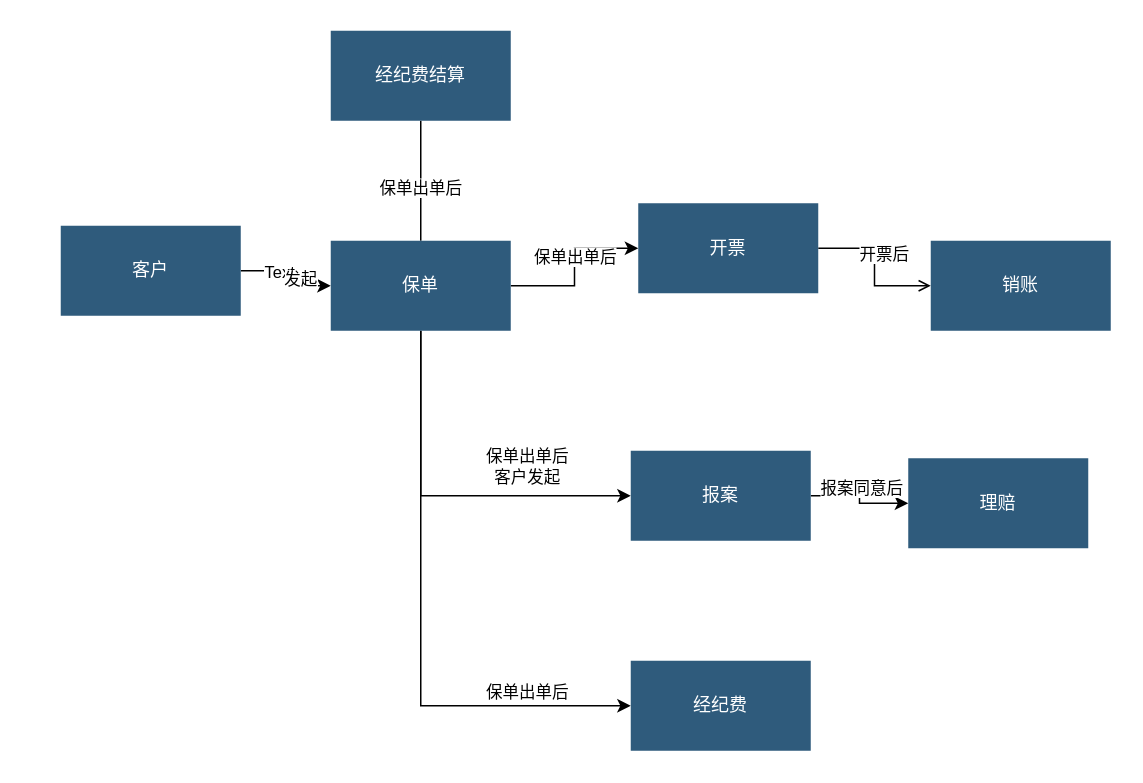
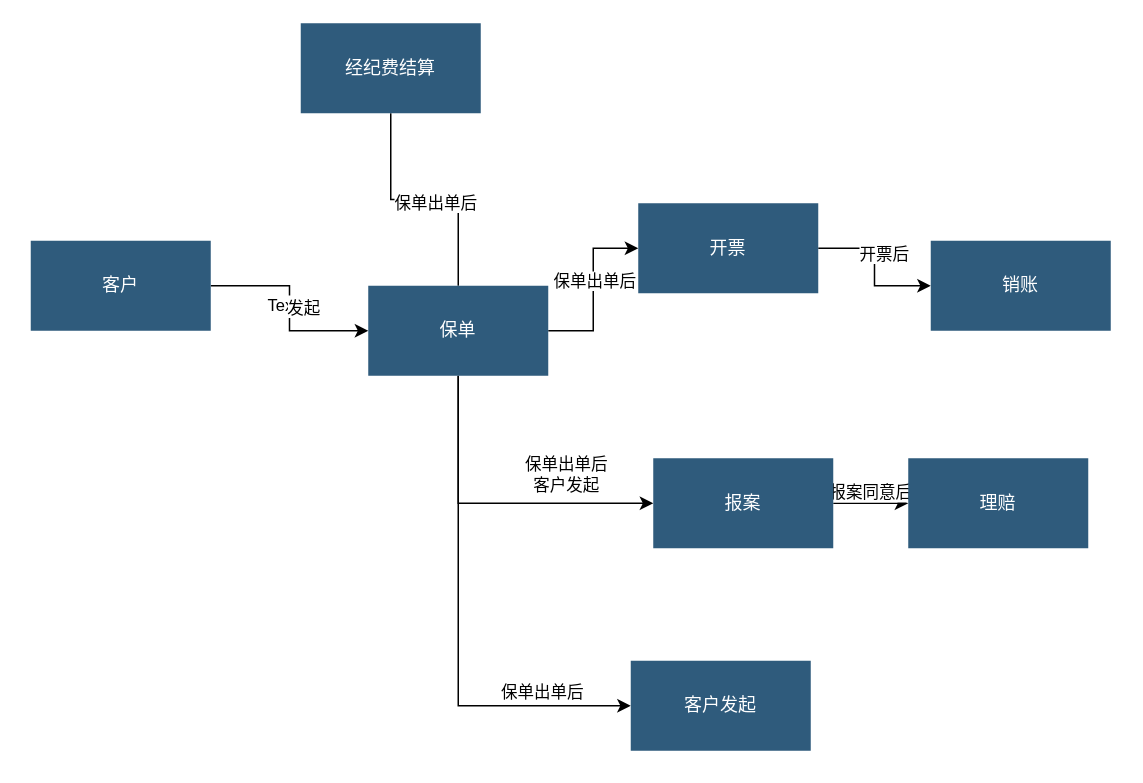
  <mxCell id="0" />
  <mxCell id="1" parent="0" />
  <mxCell id="2" value="" style="edgeStyle=orthogonalEdgeStyle;rounded=0;orthogonalLoop=1;jettySize=auto;html=1;" edge="1" parent="1" source="5" target="14"><mxGeometry relative="1" as="geometry" /></mxCell>
  <mxCell id="3" value="Text" style="edgeLabel;html=1;align=center;verticalAlign=middle;resizable=0;points=[];" vertex="1" connectable="0" parent="2"><mxGeometry x="0.1" y="-1" relative="1" as="geometry"><mxPoint x="-4" y="-9" as="offset" /></mxGeometry></mxCell>
  <mxCell id="4" value="发起" style="edgeLabel;html=1;align=center;verticalAlign=middle;resizable=0;points=[];" vertex="1" connectable="0" parent="2"><mxGeometry x="-0.025" y="9" relative="1" as="geometry"><mxPoint y="1" as="offset" /></mxGeometry></mxCell>
- <mxCell id="5" value="客户" style="whiteSpace=wrap;shadow=0;fontColor=#FFFFFF;fontFamily=Helvetica;fontStyle=0;html=1;fontSize=12;plain-purple;strokeColor=none;fillColor=#2f5b7c;gradientColor=none;spacing=6;verticalAlign=middle;" vertex="1" parent="1"><mxGeometry x="40" y="150" width="120" height="60" as="geometry" /></mxCell>
+ <mxCell id="5" value="客户" style="whiteSpace=wrap;shadow=0;fontColor=#FFFFFF;fontFamily=Helvetica;fontStyle=0;html=1;fontSize=12;plain-purple;strokeColor=none;fillColor=#2f5b7c;gradientColor=none;spacing=6;verticalAlign=middle;" vertex="1" parent="1"><mxGeometry x="20" y="160" width="120" height="60" as="geometry" /></mxCell>
  <mxCell id="6" value="" style="edgeStyle=orthogonalEdgeStyle;rounded=0;orthogonalLoop=1;jettySize=auto;html=1;" edge="1" parent="1" source="14" target="17"><mxGeometry relative="1" as="geometry" /></mxCell>
  <mxCell id="7" value="保单出单后" style="edgeLabel;html=1;align=center;verticalAlign=middle;resizable=0;points=[];" vertex="1" connectable="0" parent="6"><mxGeometry x="-0.025" relative="1" as="geometry"><mxPoint y="-8" as="offset" /></mxGeometry></mxCell>
  <mxCell id="8" value="" style="edgeStyle=orthogonalEdgeStyle;rounded=0;orthogonalLoop=1;jettySize=auto;html=1;endArrow=none;" edge="1" parent="1" source="14" target="22"><mxGeometry relative="1" as="geometry" /></mxCell>
  <mxCell id="9" value="保单出单后" style="edgeLabel;html=1;align=center;verticalAlign=middle;resizable=0;points=[];" vertex="1" connectable="0" parent="8"><mxGeometry x="-0.087" y="1" relative="1" as="geometry"><mxPoint y="1" as="offset" /></mxGeometry></mxCell>
  <mxCell id="10" style="edgeStyle=orthogonalEdgeStyle;rounded=0;orthogonalLoop=1;jettySize=auto;html=1;exitX=0.5;exitY=1;exitDx=0;exitDy=0;entryX=0;entryY=0.5;entryDx=0;entryDy=0;" edge="1" parent="1" source="14" target="21"><mxGeometry relative="1" as="geometry" /></mxCell>
  <mxCell id="11" value="保单出单后&lt;div&gt;客户发起&lt;/div&gt;" style="edgeLabel;html=1;align=center;verticalAlign=middle;resizable=0;points=[];" vertex="1" connectable="0" parent="10"><mxGeometry x="0.344" y="-2" relative="1" as="geometry"><mxPoint x="12" y="-22" as="offset" /></mxGeometry></mxCell>
  <mxCell id="12" style="edgeStyle=orthogonalEdgeStyle;rounded=0;orthogonalLoop=1;jettySize=auto;html=1;exitX=0.5;exitY=1;exitDx=0;exitDy=0;entryX=0;entryY=0.5;entryDx=0;entryDy=0;" edge="1" parent="1" source="14" target="24"><mxGeometry relative="1" as="geometry" /></mxCell>
  <mxCell id="13" value="保单出单后" style="edgeLabel;html=1;align=center;verticalAlign=middle;resizable=0;points=[];" vertex="1" connectable="0" parent="12"><mxGeometry x="0.636" y="3" relative="1" as="geometry"><mxPoint x="1" y="-7" as="offset" /></mxGeometry></mxCell>
- <mxCell id="14" value="保单" style="whiteSpace=wrap;shadow=0;fontColor=#FFFFFF;fontFamily=Helvetica;fontStyle=0;html=1;fontSize=12;plain-purple;strokeColor=none;fillColor=#2f5b7c;gradientColor=none;spacing=6;verticalAlign=middle;" vertex="1" parent="1"><mxGeometry x="220" y="160" width="120" height="60" as="geometry" /></mxCell>
- <mxCell id="15" value="" style="edgeStyle=orthogonalEdgeStyle;rounded=0;orthogonalLoop=1;jettySize=auto;html=1;endArrow=open;" edge="1" parent="1" source="17" target="18"><mxGeometry relative="1" as="geometry" /></mxCell>
+ <mxCell id="14" value="保单" style="whiteSpace=wrap;shadow=0;fontColor=#FFFFFF;fontFamily=Helvetica;fontStyle=0;html=1;fontSize=12;plain-purple;strokeColor=none;fillColor=#2f5b7c;gradientColor=none;spacing=6;verticalAlign=middle;" vertex="1" parent="1"><mxGeometry x="245" y="190" width="120" height="60" as="geometry" /></mxCell>
+ <mxCell id="15" value="" style="edgeStyle=orthogonalEdgeStyle;rounded=0;orthogonalLoop=1;jettySize=auto;html=1;" edge="1" parent="1" source="17" target="18"><mxGeometry relative="1" as="geometry" /></mxCell>
  <mxCell id="16" value="开票后" style="edgeLabel;html=1;align=center;verticalAlign=middle;resizable=0;points=[];" vertex="1" connectable="0" parent="15"><mxGeometry x="-0.075" y="3" relative="1" as="geometry"><mxPoint x="3" y="-5" as="offset" /></mxGeometry></mxCell>
  <mxCell id="17" value="开票" style="whiteSpace=wrap;shadow=0;fontColor=#FFFFFF;fontFamily=Helvetica;fontStyle=0;html=1;fontSize=12;plain-purple;strokeColor=none;fillColor=#2f5b7c;gradientColor=none;spacing=6;verticalAlign=middle;" vertex="1" parent="1"><mxGeometry x="425" y="135" width="120" height="60" as="geometry" /></mxCell>
  <mxCell id="18" value="销账" style="whiteSpace=wrap;shadow=0;fontColor=#FFFFFF;fontFamily=Helvetica;fontStyle=0;html=1;fontSize=12;plain-purple;strokeColor=none;fillColor=#2f5b7c;gradientColor=none;spacing=6;verticalAlign=middle;" vertex="1" parent="1"><mxGeometry x="620" y="160" width="120" height="60" as="geometry" /></mxCell>
  <mxCell id="19" value="" style="edgeStyle=orthogonalEdgeStyle;rounded=0;orthogonalLoop=1;jettySize=auto;html=1;" edge="1" parent="1" source="21" target="23"><mxGeometry relative="1" as="geometry" /></mxCell>
  <mxCell id="20" value="报案同意后" style="edgeLabel;html=1;align=center;verticalAlign=middle;resizable=0;points=[];" vertex="1" connectable="0" parent="19"><mxGeometry x="-0.025" y="1" relative="1" as="geometry"><mxPoint y="-7" as="offset" /></mxGeometry></mxCell>
- <mxCell id="21" value="报案" style="whiteSpace=wrap;shadow=0;fontColor=#FFFFFF;fontFamily=Helvetica;fontStyle=0;html=1;fontSize=12;plain-purple;strokeColor=none;fillColor=#2f5b7c;gradientColor=none;spacing=6;verticalAlign=middle;" vertex="1" parent="1"><mxGeometry x="420" y="300" width="120" height="60" as="geometry" /></mxCell>
- <mxCell id="22" value="经纪费结算" style="whiteSpace=wrap;shadow=0;fontColor=#FFFFFF;fontFamily=Helvetica;fontStyle=0;html=1;fontSize=12;plain-purple;strokeColor=none;fillColor=#2f5b7c;gradientColor=none;spacing=6;verticalAlign=middle;" vertex="1" parent="1"><mxGeometry x="220" y="20" width="120" height="60" as="geometry" /></mxCell>
+ <mxCell id="21" value="报案" style="whiteSpace=wrap;shadow=0;fontColor=#FFFFFF;fontFamily=Helvetica;fontStyle=0;html=1;fontSize=12;plain-purple;strokeColor=none;fillColor=#2f5b7c;gradientColor=none;spacing=6;verticalAlign=middle;" vertex="1" parent="1"><mxGeometry x="435" y="305" width="120" height="60" as="geometry" /></mxCell>
+ <mxCell id="22" value="经纪费结算" style="whiteSpace=wrap;shadow=0;fontColor=#FFFFFF;fontFamily=Helvetica;fontStyle=0;html=1;fontSize=12;plain-purple;strokeColor=none;fillColor=#2f5b7c;gradientColor=none;spacing=6;verticalAlign=middle;" vertex="1" parent="1"><mxGeometry x="200" y="15" width="120" height="60" as="geometry" /></mxCell>
  <mxCell id="23" value="理赔" style="whiteSpace=wrap;shadow=0;fontColor=#FFFFFF;fontFamily=Helvetica;fontStyle=0;html=1;fontSize=12;plain-purple;strokeColor=none;fillColor=#2f5b7c;gradientColor=none;spacing=6;verticalAlign=middle;" vertex="1" parent="1"><mxGeometry x="605" y="305" width="120" height="60" as="geometry" /></mxCell>
- <mxCell id="24" value="经纪费" style="whiteSpace=wrap;shadow=0;fontColor=#FFFFFF;fontFamily=Helvetica;fontStyle=0;html=1;fontSize=12;plain-purple;strokeColor=none;fillColor=#2f5b7c;gradientColor=none;spacing=6;verticalAlign=middle;" vertex="1" parent="1"><mxGeometry x="420" y="440" width="120" height="60" as="geometry" /></mxCell>
+ <mxCell id="24" value="客户发起" style="whiteSpace=wrap;shadow=0;fontColor=#FFFFFF;fontFamily=Helvetica;fontStyle=0;html=1;fontSize=12;plain-purple;strokeColor=none;fillColor=#2f5b7c;gradientColor=none;spacing=6;verticalAlign=middle;" vertex="1" parent="1"><mxGeometry x="420" y="440" width="120" height="60" as="geometry" /></mxCell>
